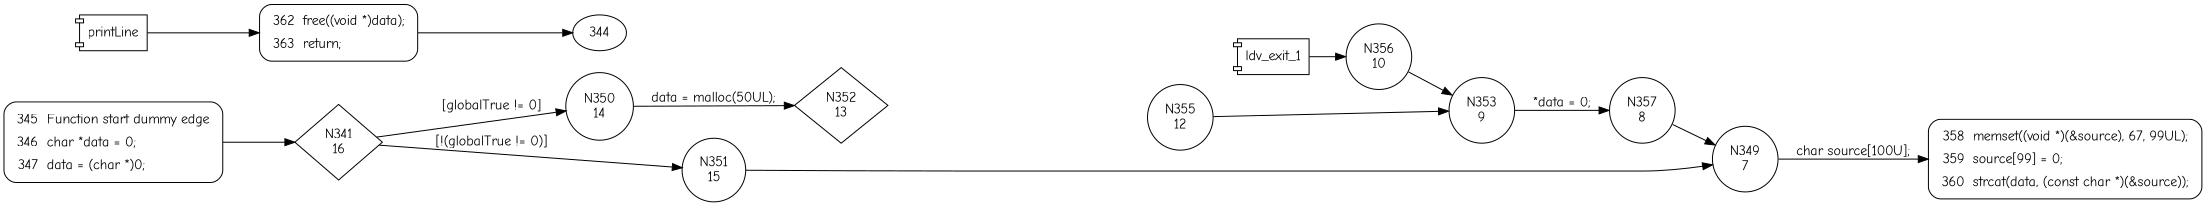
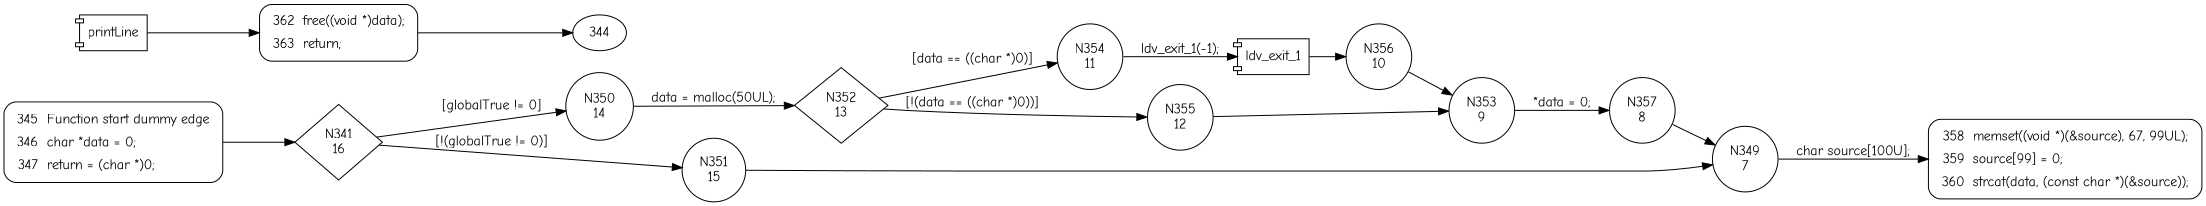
  digraph {
    fontname="Comic Neue"
    rankdir=LR
    node [fontname="Comic Neue" shape=circle]
    edge [fontname="Comic Neue"]
    n1 [label="N341\n16" shape=diamond]
    n2 [label="N350\n14"]
    n3 [label="N351\n15"]
    n4 [label="N352\n13" shape=diamond]
    n5 [label="N349\n7"]
+   n6 [label="N354\n11"]
    n7 [label="N355\n12"]
    n8 [fillcolor=white label=<<table border="0" cellborder="0" cellpadding="3" bgcolor="white"><tr><td align="right">358</td><td align="left">memset((void *)(&amp;source), 67, 99UL);</td></tr><tr><td align="right">359</td><td align="left">source[99] = 0;</td></tr><tr><td align="right">360</td><td align="left">strcat(data, (const char *)(&amp;source));</td></tr></table>> penwidth=1 shape=Mrecord style="filled,bold"]
    n9 [label=printLine shape=component]
    n10 [fillcolor=white label=<<table border="0" cellborder="0" cellpadding="3" bgcolor="white"><tr><td align="right">362</td><td align="left">free((void *)data);</td></tr><tr><td align="right">363</td><td align="left">return;</td></tr></table>> penwidth=1 shape=Mrecord style="filled,bold"]
    344 [shape=""]
    n12 [label=ldv_exit_1 shape=component]
    n13 [label="N353\n9"]
    n14 [label="N356\n10"]
    n15 [label="N357\n8"]
-   n16 [fillcolor=white label=<<table border="0" cellborder="0" cellpadding="3" bgcolor="white"><tr><td align="right">345</td><td align="left">Function start dummy edge</td></tr><tr><td align="right">346</td><td align="left">char *data = 0;</td></tr><tr><td align="right">347</td><td align="left">data = (char *)0;</td></tr></table>> penwidth=1 shape=Mrecord style="filled,bold"]
+   n16 [fillcolor=white label=<<table border="0" cellborder="0" cellpadding="3" bgcolor="white"><tr><td align="right">345</td><td align="left">Function start dummy edge</td></tr><tr><td align="right">346</td><td align="left">char *data = 0;</td></tr><tr><td align="right">347</td><td align="left">return = (char *)0;</td></tr></table>> penwidth=1 shape=Mrecord style="filled,bold"]
    n1 -> n2 [label="[globalTrue != 0]"]
    n1 -> n3 [label="[!(globalTrue != 0)]"]
    n2 -> n4 [label="data = malloc(50UL);"]
    n3 -> n5
+   n4 -> n6 [label="[data == ((char *)0)]"]
+   n4 -> n7 [label="[!(data == ((char *)0))]"]
    n5 -> n8 [label="char source[100U];"]
+   n6 -> n12 [label="ldv_exit_1(-1);"]
    n7 -> n13
    n9 -> n10
    n10 -> 344
    n12 -> n14
    n13 -> n15 [label="*data = 0;"]
    n14 -> n13
    n15 -> n5
    n16 -> n1
  }
